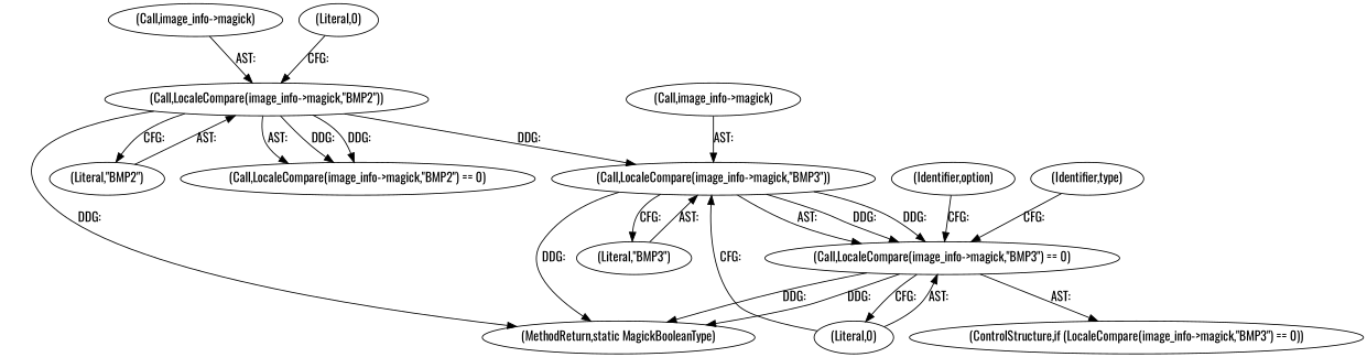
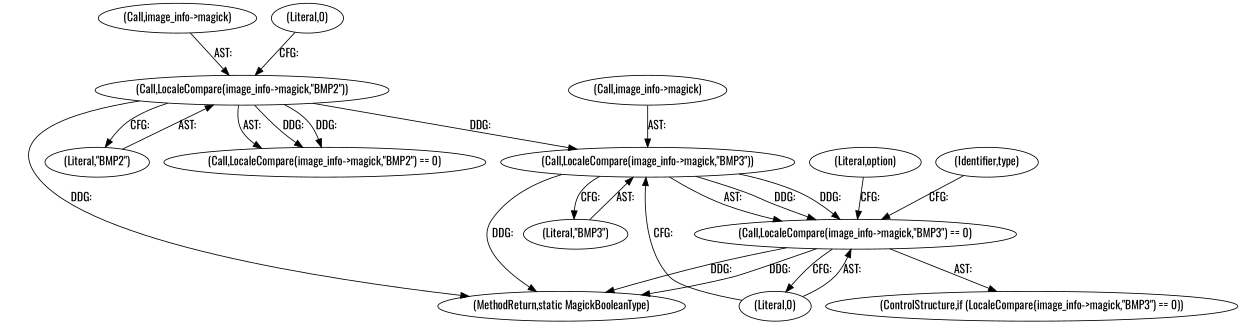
  digraph {
    fontname=Oswald
    node [fontname=Oswald]
    edge [fontname=Oswald]
    n1 [label="(Call,LocaleCompare(image_info->magick,\"BMP3\"))"]
    n2 [label="(Call,LocaleCompare(image_info->magick,\"BMP3\") == 0)"]
    n3 [label="(MethodReturn,static MagickBooleanType)"]
    n4 [label="(Literal,\"BMP3\")"]
    n5 [label="(Call,LocaleCompare(image_info->magick,\"BMP2\"))"]
    n6 [label="(Literal,\"BMP2\")"]
    n7 [label="(Call,LocaleCompare(image_info->magick,\"BMP2\") == 0)"]
    n8 [label="(ControlStructure,if (LocaleCompare(image_info->magick,\"BMP3\") == 0))"]
    n9 [label="(Literal,0)"]
    n10 [label="(Call,image_info->magick)"]
-   n11 [label="(Identifier,option)"]
+   n11 [label="(Literal,option)"]
    n12 [label="(Call,image_info->magick)"]
    n13 [label="(Literal,0)"]
    n14 [label="(Identifier,type)"]
    n1 -> n2 [label="AST: "]
    n1 -> n2 [label="DDG: "]
    n1 -> n2 [label="DDG: "]
    n1 -> n3 [label="DDG: "]
    n1 -> n4 [label="CFG: "]
    n2 -> n3 [label="DDG: "]
    n2 -> n3 [label="DDG: "]
    n2 -> n8 [label="AST: "]
    n2 -> n9 [label="CFG: "]
    n4 -> n1 [label="AST: "]
    n5 -> n1 [label="DDG: "]
    n5 -> n3 [label="DDG: "]
    n5 -> n6 [label="CFG: "]
    n5 -> n7 [label="AST: "]
    n5 -> n7 [label="DDG: "]
    n5 -> n7 [label="DDG: "]
    n6 -> n5 [label="AST: "]
    n9 -> n1 [label="CFG: "]
    n9 -> n2 [label="AST: "]
    n10 -> n1 [label="AST: "]
    n11 -> n2 [label="CFG: "]
    n12 -> n5 [label="AST: "]
    n13 -> n5 [label="CFG: "]
    n14 -> n2 [label="CFG: "]
  }
